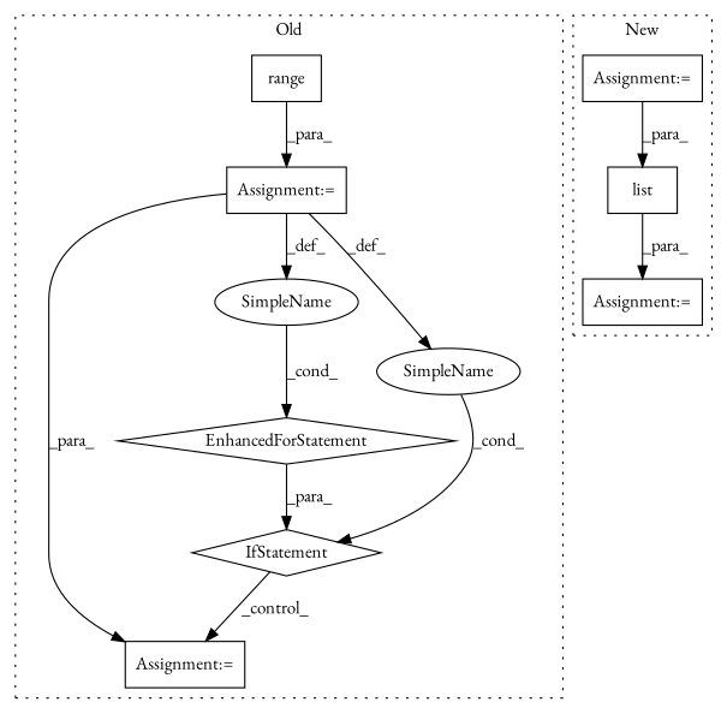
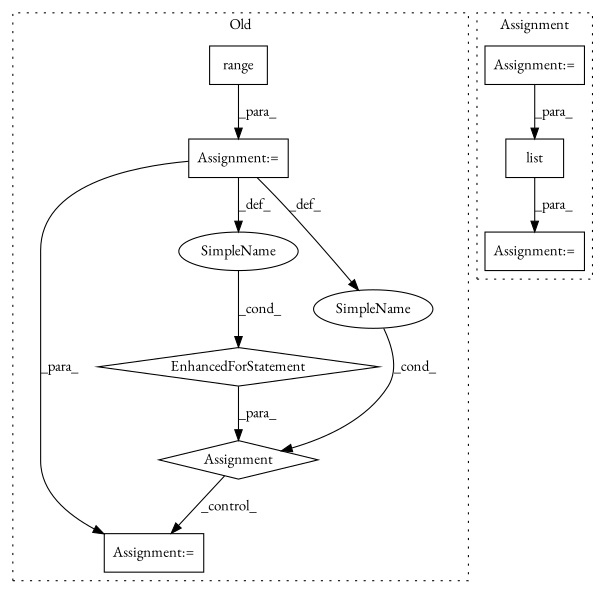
  digraph {
    fontname="EB Garamond"
    node [a=7 fontname="EB Garamond" l="53,2" s="10519,10600" shape=box]
    edge [fontname="EB Garamond"]
    n1 [a=32 l="6,1" label=range s="10582,10599"]
    n2 [label="Assignment:="]
    n3 [a=70 label=EnhancedForStatement shape=diamond]
    n4 [l=1 label="Assignment:=" s=10923]
    n5 [a=42 l=3 label=SimpleName s=10576 shape=ellipse]
-   n6 [a=25 l="4,2" label=IfStatement s="10654,10708" shape=diamond]
+   n6 [a=25 l="4,2" label=Assignment s="10654,10708" shape=diamond]
    n7 [a=42 label=SimpleName shape=ellipse l="" s=""]
    n8 [a=32 l="5,1" label=list s="10219,10246"]
    n9 [l=1 label="Assignment:=" s=10206]
    n10 [l=3 label="Assignment:=" s=9564]
    subgraph cluster_1 {
      label=Old
      style=dotted
      n1
      n2
      n3
      n4
      n5
      n6
      n7
    }
    subgraph cluster_2 {
-     label=New
+     label=Assignment
      style=dotted
      n8
      n9
      n10
    }
    n1 -> n2 [label=_para_]
    n2 -> n4 [label=_para_]
    n2 -> n5 [label=_def_]
    n2 -> n7 [label=_def_]
    n3 -> n6 [label=_para_]
    n5 -> n3 [label=_cond_]
    n6 -> n4 [label=_control_]
    n7 -> n6 [label=_cond_]
    n8 -> n9 [label=_para_]
    n10 -> n8 [label=_para_]
  }
